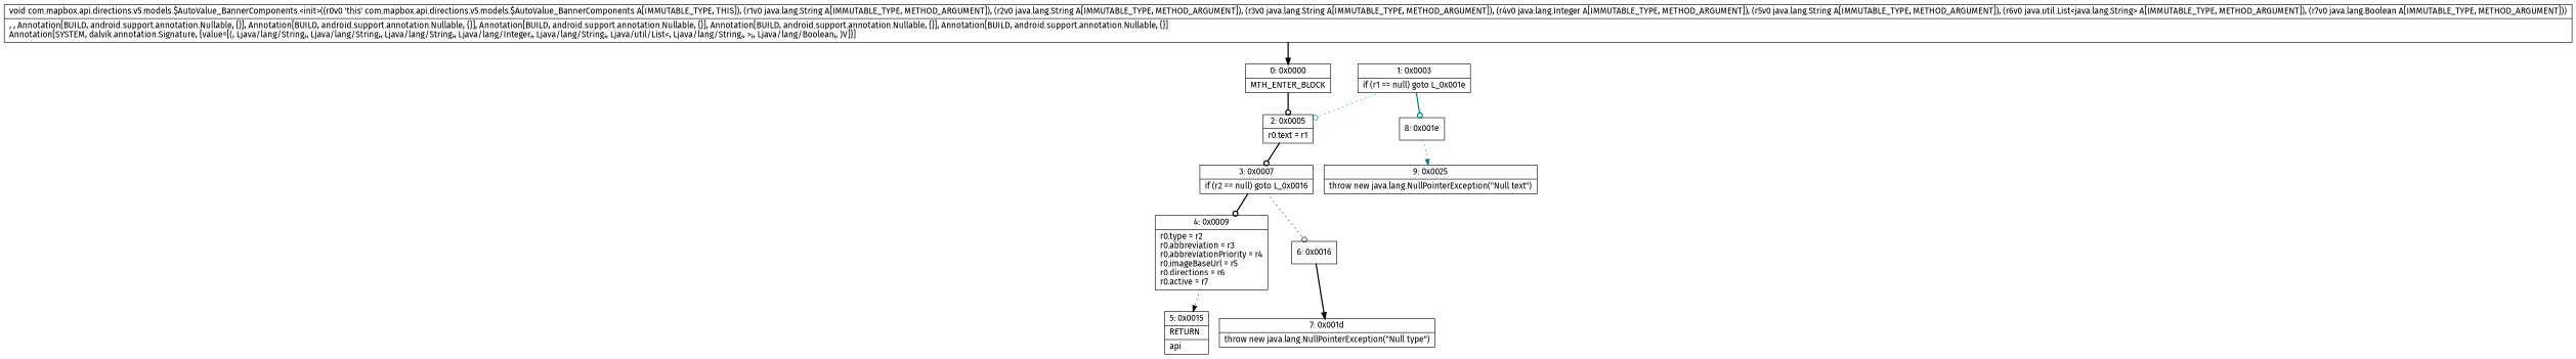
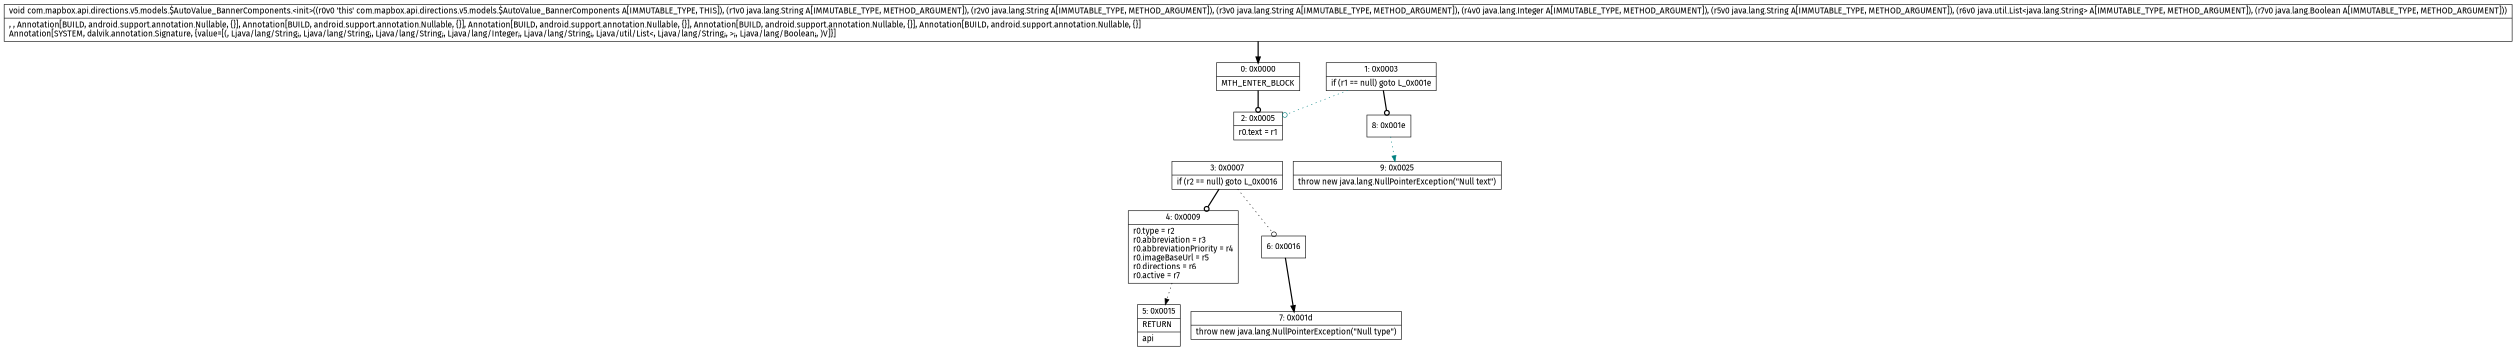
  digraph {
    fontname="Fira Sans"
    node [fontname="Fira Sans" shape=record]
    edge [arrowhead=odot color=black fontname="Fira Sans" style=bold]
    n1 [label="{0\:\ 0x0000|MTH_ENTER_BLOCK\l}"]
    n2 [label="{2\:\ 0x0005|r0.text = r1\l}"]
    n3 [label="{1\:\ 0x0003|if (r1 == null) goto L_0x001e\l}"]
    n4 [label="{8\:\ 0x001e}"]
    n5 [label="{3\:\ 0x0007|if (r2 == null) goto L_0x0016\l}"]
    n6 [label="{9\:\ 0x0025|throw new java.lang.NullPointerException(\"Null text\")\l}"]
    n7 [label="{4\:\ 0x0009|r0.type = r2\lr0.abbreviation = r3\lr0.abbreviationPriority = r4\lr0.imageBaseUrl = r5\lr0.directions = r6\lr0.active = r7\l}"]
    n8 [label="{6\:\ 0x0016}"]
    n9 [label="{5\:\ 0x0015|RETURN\l|api\l}"]
    n10 [label="{7\:\ 0x001d|throw new java.lang.NullPointerException(\"Null type\")\l}"]
    n11 [label="{void com.mapbox.api.directions.v5.models.$AutoValue_BannerComponents.\<init\>((r0v0 'this' com.mapbox.api.directions.v5.models.$AutoValue_BannerComponents A[IMMUTABLE_TYPE, THIS]), (r1v0 java.lang.String A[IMMUTABLE_TYPE, METHOD_ARGUMENT]), (r2v0 java.lang.String A[IMMUTABLE_TYPE, METHOD_ARGUMENT]), (r3v0 java.lang.String A[IMMUTABLE_TYPE, METHOD_ARGUMENT]), (r4v0 java.lang.Integer A[IMMUTABLE_TYPE, METHOD_ARGUMENT]), (r5v0 java.lang.String A[IMMUTABLE_TYPE, METHOD_ARGUMENT]), (r6v0 java.util.List\<java.lang.String\> A[IMMUTABLE_TYPE, METHOD_ARGUMENT]), (r7v0 java.lang.Boolean A[IMMUTABLE_TYPE, METHOD_ARGUMENT]))  | , , Annotation[BUILD, android.support.annotation.Nullable, \{\}], Annotation[BUILD, android.support.annotation.Nullable, \{\}], Annotation[BUILD, android.support.annotation.Nullable, \{\}], Annotation[BUILD, android.support.annotation.Nullable, \{\}], Annotation[BUILD, android.support.annotation.Nullable, \{\}]\lAnnotation[SYSTEM, dalvik.annotation.Signature, \{value=[(, Ljava\/lang\/String;, Ljava\/lang\/String;, Ljava\/lang\/String;, Ljava\/lang\/Integer;, Ljava\/lang\/String;, Ljava\/util\/List\<, Ljava\/lang\/String;, \>;, Ljava\/lang\/Boolean;, )V]\}]\l}"]
    n1 -> n2
-   n2 -> n5
    n3 -> n2 [color=teal style=dotted]
-   n3 -> n4 [color=teal]
+   n3 -> n4
    n4 -> n6 [arrowhead=normal color=teal style=dotted]
    n5 -> n7
    n5 -> n8 [style=dotted]
    n7 -> n9 [arrowhead=normal style=dotted]
    n8 -> n10 [arrowhead=normal]
    n11 -> n1 [arrowhead=normal]
  }
